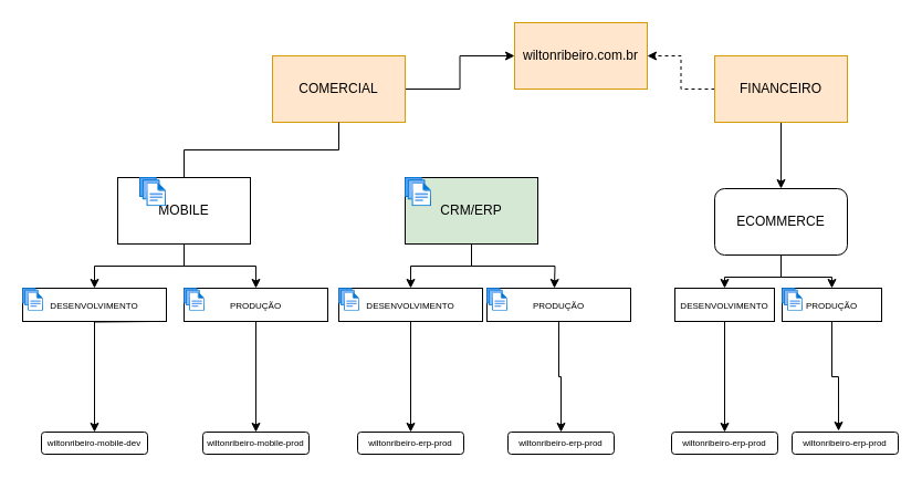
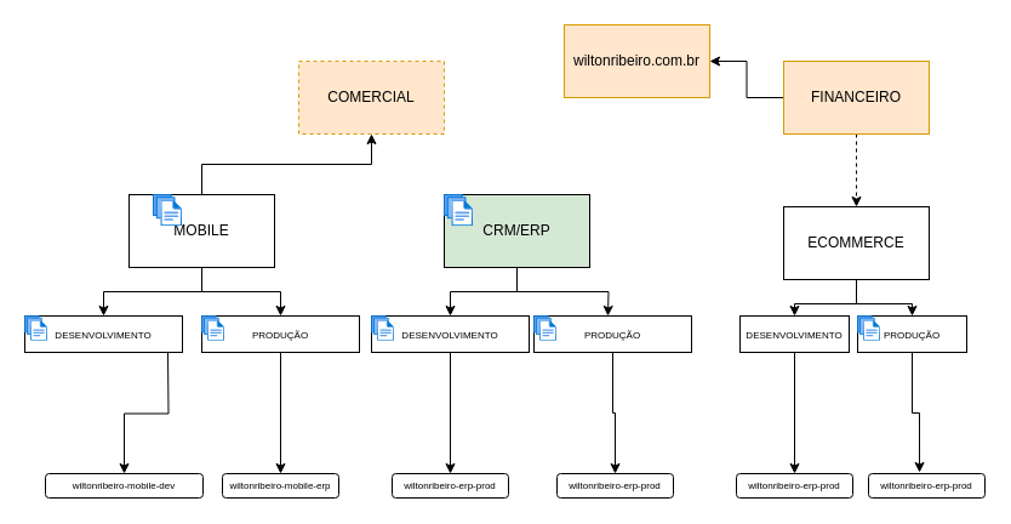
  <mxCell id="0" />
  <mxCell id="1" parent="0" />
  <mxCell id="2" value="wiltonribeiro.com.br" style="rounded=0;whiteSpace=wrap;html=1;fillColor=#ffe6cc;strokeColor=#d79b00;" vertex="1" parent="1"><mxGeometry x="465" y="20" width="120" height="60" as="geometry" /></mxCell>
- <mxCell id="3" style="edgeStyle=orthogonalEdgeStyle;rounded=0;orthogonalLoop=1;jettySize=auto;html=1;entryX=0;entryY=0.5;entryDx=0;entryDy=0;" edge="1" parent="1" source="4" target="2"><mxGeometry relative="1" as="geometry"><mxPoint x="386" y="50" as="targetPoint" /></mxGeometry></mxCell>
- <mxCell id="4" value="COMERCIAL" style="rounded=0;whiteSpace=wrap;html=1;fillColor=#ffe6cc;strokeColor=#d79b00;" vertex="1" parent="1"><mxGeometry x="246" y="50" width="120" height="60" as="geometry" /></mxCell>
- <mxCell id="5" style="edgeStyle=orthogonalEdgeStyle;rounded=0;orthogonalLoop=1;jettySize=auto;html=1;entryX=1;entryY=0.5;entryDx=0;entryDy=0;dashed=1;" edge="1" parent="1" source="7" target="2"><mxGeometry relative="1" as="geometry" /></mxCell>
- <mxCell id="6" style="edgeStyle=orthogonalEdgeStyle;rounded=0;orthogonalLoop=1;jettySize=auto;html=1;exitX=0.5;exitY=1;exitDx=0;exitDy=0;entryX=0.5;entryY=0;entryDx=0;entryDy=0;" edge="1" parent="1" source="7" target="17"><mxGeometry relative="1" as="geometry" /></mxCell>
+ <mxCell id="4" value="COMERCIAL" style="rounded=0;whiteSpace=wrap;html=1;fillColor=#ffe6cc;strokeColor=#d79b00;dashed=1;" vertex="1" parent="1"><mxGeometry x="246" y="50" width="120" height="60" as="geometry" /></mxCell>
+ <mxCell id="5" style="edgeStyle=orthogonalEdgeStyle;rounded=0;orthogonalLoop=1;jettySize=auto;html=1;entryX=1;entryY=0.5;entryDx=0;entryDy=0;" edge="1" parent="1" source="7" target="2"><mxGeometry relative="1" as="geometry" /></mxCell>
+ <mxCell id="6" style="edgeStyle=orthogonalEdgeStyle;rounded=0;orthogonalLoop=1;jettySize=auto;html=1;exitX=0.5;exitY=1;exitDx=0;exitDy=0;entryX=0.5;entryY=0;entryDx=0;entryDy=0;dashed=1;" edge="1" parent="1" source="7" target="17"><mxGeometry relative="1" as="geometry" /></mxCell>
  <mxCell id="7" value="FINANCEIRO" style="rounded=0;whiteSpace=wrap;html=1;fillColor=#ffe6cc;strokeColor=#d79b00;" vertex="1" parent="1"><mxGeometry x="646" y="50" width="120" height="60" as="geometry" /></mxCell>
- <mxCell id="8" style="edgeStyle=orthogonalEdgeStyle;rounded=0;orthogonalLoop=1;jettySize=auto;html=1;exitX=0.5;exitY=0;exitDx=0;exitDy=0;entryX=0.5;entryY=1;entryDx=0;entryDy=0;endArrow=none;" edge="1" parent="1" source="11" target="4"><mxGeometry relative="1" as="geometry" /></mxCell>
+ <mxCell id="8" style="edgeStyle=orthogonalEdgeStyle;rounded=0;orthogonalLoop=1;jettySize=auto;html=1;exitX=0.5;exitY=0;exitDx=0;exitDy=0;entryX=0.5;entryY=1;entryDx=0;entryDy=0;" edge="1" parent="1" source="11" target="4"><mxGeometry relative="1" as="geometry" /></mxCell>
  <mxCell id="9" style="edgeStyle=orthogonalEdgeStyle;rounded=0;orthogonalLoop=1;jettySize=auto;html=1;exitX=0.5;exitY=1;exitDx=0;exitDy=0;entryX=0.5;entryY=0;entryDx=0;entryDy=0;fontSize=8;" edge="1" parent="1" source="11" target="30"><mxGeometry relative="1" as="geometry"><mxPoint x="138" y="260" as="targetPoint" /></mxGeometry></mxCell>
  <mxCell id="10" style="edgeStyle=orthogonalEdgeStyle;rounded=0;orthogonalLoop=1;jettySize=auto;html=1;exitX=0.5;exitY=1;exitDx=0;exitDy=0;fontSize=8;entryX=0.5;entryY=0;entryDx=0;entryDy=0;" edge="1" parent="1" source="11" target="35"><mxGeometry relative="1" as="geometry"><mxPoint x="236" y="250" as="targetPoint" /></mxGeometry></mxCell>
  <mxCell id="11" value="MOBILE" style="rounded=0;whiteSpace=wrap;html=1;fillStyle=auto;gradientColor=none;glass=0;sketch=0;shadow=0;" vertex="1" parent="1"><mxGeometry x="106" y="160" width="120" height="60" as="geometry" /></mxCell>
  <mxCell id="12" style="edgeStyle=orthogonalEdgeStyle;rounded=0;orthogonalLoop=1;jettySize=auto;html=1;exitX=0.5;exitY=1;exitDx=0;exitDy=0;entryX=0.5;entryY=0;entryDx=0;entryDy=0;fontSize=8;" edge="1" parent="1" source="14" target="22"><mxGeometry relative="1" as="geometry" /></mxCell>
  <mxCell id="13" style="edgeStyle=orthogonalEdgeStyle;rounded=0;orthogonalLoop=1;jettySize=auto;html=1;exitX=0.5;exitY=1;exitDx=0;exitDy=0;entryX=0.5;entryY=0;entryDx=0;entryDy=0;fontSize=8;" edge="1" parent="1" source="14"><mxGeometry relative="1" as="geometry"><mxPoint x="501" y="260" as="targetPoint" /></mxGeometry></mxCell>
  <mxCell id="14" value="CRM/ERP" style="rounded=0;whiteSpace=wrap;html=1;fillColor=#d5e8d4;" vertex="1" parent="1"><mxGeometry x="366" y="160" width="120" height="60" as="geometry" /></mxCell>
  <mxCell id="15" style="edgeStyle=orthogonalEdgeStyle;rounded=0;orthogonalLoop=1;jettySize=auto;html=1;exitX=0.5;exitY=1;exitDx=0;exitDy=0;entryX=0.5;entryY=0;entryDx=0;entryDy=0;fontSize=8;" edge="1" parent="1" source="17" target="24"><mxGeometry relative="1" as="geometry" /></mxCell>
  <mxCell id="16" style="edgeStyle=orthogonalEdgeStyle;rounded=0;orthogonalLoop=1;jettySize=auto;html=1;exitX=0.5;exitY=1;exitDx=0;exitDy=0;entryX=0.5;entryY=0;entryDx=0;entryDy=0;fontSize=8;" edge="1" parent="1" source="17" target="20"><mxGeometry relative="1" as="geometry" /></mxCell>
- <mxCell id="17" value="ECOMMERCE" style="whiteSpace=wrap;html=1;rounded=1;" vertex="1" parent="1"><mxGeometry x="646" y="170" width="120" height="60" as="geometry" /></mxCell>
+ <mxCell id="17" value="ECOMMERCE" style="rounded=0;whiteSpace=wrap;html=1;" vertex="1" parent="1"><mxGeometry x="646" y="170" width="120" height="60" as="geometry" /></mxCell>
  <mxCell id="18" style="edgeStyle=orthogonalEdgeStyle;rounded=0;orthogonalLoop=1;jettySize=auto;html=1;exitX=0.5;exitY=1;exitDx=0;exitDy=0;entryX=0.5;entryY=0;entryDx=0;entryDy=0;fontSize=8;" edge="1" parent="1" target="26"><mxGeometry relative="1" as="geometry"><mxPoint x="138" y="290" as="sourcePoint" /></mxGeometry></mxCell>
  <mxCell id="19" style="edgeStyle=orthogonalEdgeStyle;rounded=0;orthogonalLoop=1;jettySize=auto;html=1;exitX=0.5;exitY=1;exitDx=0;exitDy=0;entryX=0.438;entryY=-0.05;entryDx=0;entryDy=0;entryPerimeter=0;fontSize=8;" edge="1" parent="1" source="20" target="40"><mxGeometry relative="1" as="geometry" /></mxCell>
  <mxCell id="20" value="&lt;font style=&quot;font-size: 8px;&quot;&gt;PRODUÇÃO&lt;/font&gt;" style="rounded=0;whiteSpace=wrap;html=1;" vertex="1" parent="1"><mxGeometry x="707" y="260" width="90" height="30" as="geometry" /></mxCell>
  <mxCell id="21" style="edgeStyle=orthogonalEdgeStyle;rounded=0;orthogonalLoop=1;jettySize=auto;html=1;exitX=0.5;exitY=1;exitDx=0;exitDy=0;entryX=0.5;entryY=0;entryDx=0;entryDy=0;fontSize=8;" edge="1" parent="1" source="22" target="38"><mxGeometry relative="1" as="geometry" /></mxCell>
  <mxCell id="22" value="&lt;font style=&quot;font-size: 8px;&quot;&gt;DESENVOLVIMENTO&lt;/font&gt;" style="rounded=0;whiteSpace=wrap;html=1;" vertex="1" parent="1"><mxGeometry x="306" y="260" width="130" height="30" as="geometry" /></mxCell>
  <mxCell id="23" style="edgeStyle=orthogonalEdgeStyle;rounded=0;orthogonalLoop=1;jettySize=auto;html=1;exitX=0.5;exitY=1;exitDx=0;exitDy=0;entryX=0.5;entryY=0;entryDx=0;entryDy=0;fontSize=8;" edge="1" parent="1" source="24" target="41"><mxGeometry relative="1" as="geometry" /></mxCell>
  <mxCell id="24" value="&lt;font style=&quot;font-size: 8px;&quot;&gt;DESENVOLVIMENTO&lt;/font&gt;" style="rounded=0;whiteSpace=wrap;html=1;" vertex="1" parent="1"><mxGeometry x="610" y="260" width="90" height="30" as="geometry" /></mxCell>
- <mxCell id="25" value="wiltonribeiro-mobile-prod" style="rounded=1;whiteSpace=wrap;html=1;fontSize=8;" vertex="1" parent="1"><mxGeometry x="183" y="390" width="96" height="20" as="geometry" /></mxCell>
- <mxCell id="26" value="wiltonribeiro-mobile-dev" style="rounded=1;whiteSpace=wrap;html=1;fontSize=8;" vertex="1" parent="1"><mxGeometry x="37" y="390" width="96" height="20" as="geometry" /></mxCell>
+ <mxCell id="25" value="wiltonribeiro-mobile-erp" style="rounded=1;whiteSpace=wrap;html=1;fontSize=8;" vertex="1" parent="1"><mxGeometry x="183" y="390" width="96" height="20" as="geometry" /></mxCell>
+ <mxCell id="26" value="wiltonribeiro-mobile-dev" style="rounded=1;whiteSpace=wrap;html=1;fontSize=8;" vertex="1" parent="1"><mxGeometry x="37" y="390" width="130" height="20" as="geometry" /></mxCell>
  <mxCell id="27" value="" style="aspect=fixed;html=1;points=[];align=center;image;fontSize=12;image=img/lib/azure2/general/Files.svg;rounded=0;shadow=0;glass=0;sketch=0;fillStyle=auto;gradientColor=none;" vertex="1" parent="1"><mxGeometry x="366" y="160" width="24" height="26.25" as="geometry" /></mxCell>
  <mxCell id="28" value="" style="aspect=fixed;html=1;points=[];align=center;image;fontSize=12;image=img/lib/azure2/general/Files.svg;rounded=0;shadow=0;glass=0;sketch=0;fillStyle=auto;gradientColor=none;" vertex="1" parent="1"><mxGeometry x="126" y="160" width="24" height="26.25" as="geometry" /></mxCell>
  <mxCell id="29" value="" style="aspect=fixed;html=1;points=[];align=center;image;fontSize=12;image=img/lib/azure2/general/Files.svg;rounded=0;shadow=0;glass=0;sketch=0;fillStyle=auto;gradientColor=none;" vertex="1" parent="1"><mxGeometry x="306" y="260" width="19" height="20.78" as="geometry" /></mxCell>
  <mxCell id="30" value="&lt;font style=&quot;font-size: 8px;&quot;&gt;DESENVOLVIMENTO&lt;/font&gt;" style="rounded=0;whiteSpace=wrap;html=1;" vertex="1" parent="1"><mxGeometry x="20" y="260" width="130" height="30" as="geometry" /></mxCell>
  <mxCell id="31" value="" style="aspect=fixed;html=1;points=[];align=center;image;fontSize=12;image=img/lib/azure2/general/Files.svg;rounded=0;shadow=0;glass=0;sketch=0;fillStyle=auto;gradientColor=none;" vertex="1" parent="1"><mxGeometry x="20" y="260" width="19" height="20.78" as="geometry" /></mxCell>
  <mxCell id="32" value="" style="edgeStyle=orthogonalEdgeStyle;rounded=0;orthogonalLoop=1;jettySize=auto;html=1;fontSize=8;" edge="1" parent="1" source="33" target="39"><mxGeometry relative="1" as="geometry" /></mxCell>
  <mxCell id="33" value="&lt;span style=&quot;font-size: 8px;&quot;&gt;PRODUÇÃO&lt;/span&gt;" style="rounded=0;whiteSpace=wrap;html=1;" vertex="1" parent="1"><mxGeometry x="440" y="260" width="130" height="30" as="geometry" /></mxCell>
  <mxCell id="34" style="edgeStyle=orthogonalEdgeStyle;rounded=0;orthogonalLoop=1;jettySize=auto;html=1;exitX=0.5;exitY=1;exitDx=0;exitDy=0;entryX=0.5;entryY=0;entryDx=0;entryDy=0;fontSize=8;" edge="1" parent="1" source="35" target="25"><mxGeometry relative="1" as="geometry" /></mxCell>
  <mxCell id="35" value="&lt;span style=&quot;font-size: 8px;&quot;&gt;PRODUÇÃO&lt;/span&gt;" style="rounded=0;whiteSpace=wrap;html=1;" vertex="1" parent="1"><mxGeometry x="166" y="260" width="130" height="30" as="geometry" /></mxCell>
  <mxCell id="36" value="" style="aspect=fixed;html=1;points=[];align=center;image;fontSize=12;image=img/lib/azure2/general/Files.svg;rounded=0;shadow=0;glass=0;sketch=0;fillStyle=auto;gradientColor=none;" vertex="1" parent="1"><mxGeometry x="166" y="260" width="19" height="20.78" as="geometry" /></mxCell>
  <mxCell id="37" value="" style="aspect=fixed;html=1;points=[];align=center;image;fontSize=12;image=img/lib/azure2/general/Files.svg;rounded=0;shadow=0;glass=0;sketch=0;fillStyle=auto;gradientColor=none;" vertex="1" parent="1"><mxGeometry x="440" y="260" width="19" height="20.78" as="geometry" /></mxCell>
  <mxCell id="38" value="wiltonribeiro-erp-prod" style="rounded=1;whiteSpace=wrap;html=1;fontSize=8;" vertex="1" parent="1"><mxGeometry x="323" y="390" width="96" height="20" as="geometry" /></mxCell>
  <mxCell id="39" value="wiltonribeiro-erp-prod" style="rounded=1;whiteSpace=wrap;html=1;fontSize=8;" vertex="1" parent="1"><mxGeometry x="459" y="390" width="96" height="20" as="geometry" /></mxCell>
  <mxCell id="40" value="wiltonribeiro-erp-prod" style="rounded=1;whiteSpace=wrap;html=1;fontSize=8;" vertex="1" parent="1"><mxGeometry x="716" y="390" width="96" height="20" as="geometry" /></mxCell>
  <mxCell id="41" value="wiltonribeiro-erp-prod" style="rounded=1;whiteSpace=wrap;html=1;fontSize=8;" vertex="1" parent="1"><mxGeometry x="607" y="390" width="96" height="20" as="geometry" /></mxCell>
  <mxCell id="42" value="" style="aspect=fixed;html=1;points=[];align=center;image;fontSize=12;image=img/lib/azure2/general/Files.svg;rounded=0;shadow=0;glass=0;sketch=0;fillStyle=auto;gradientColor=none;" vertex="1" parent="1"><mxGeometry x="707" y="260" width="19" height="20.78" as="geometry" /></mxCell>
